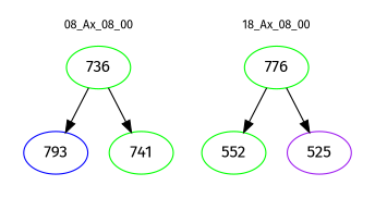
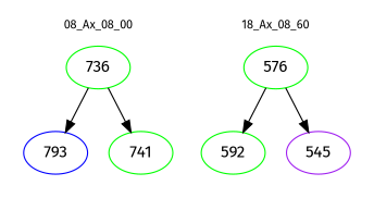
  digraph {
    fontname="Fira Sans"
    node [color=green fontname="Fira Sans"]
    edge [color=black fontname="Fira Sans"]
    n1 [label=736]
    n2 [color=blue label=793]
    n3 [label=741]
-   n4 [label=776]
-   n5 [label=552]
-   n6 [color=purple label=525]
+   n4 [label=576]
+   n5 [label=592]
+   n6 [color=purple label=545]
    subgraph cluster_1 {
      color=white
      fontsize=10
      label="08_Ax_08_00"
      n1
      n2
      n3
    }
    subgraph cluster_2 {
      color=white
      fontsize=10
-     label="18_Ax_08_00"
+     label="18_Ax_08_60"
      n4
      n5
      n6
    }
    n1 -> n2
    n1 -> n3
    n4 -> n5
    n4 -> n6
  }
